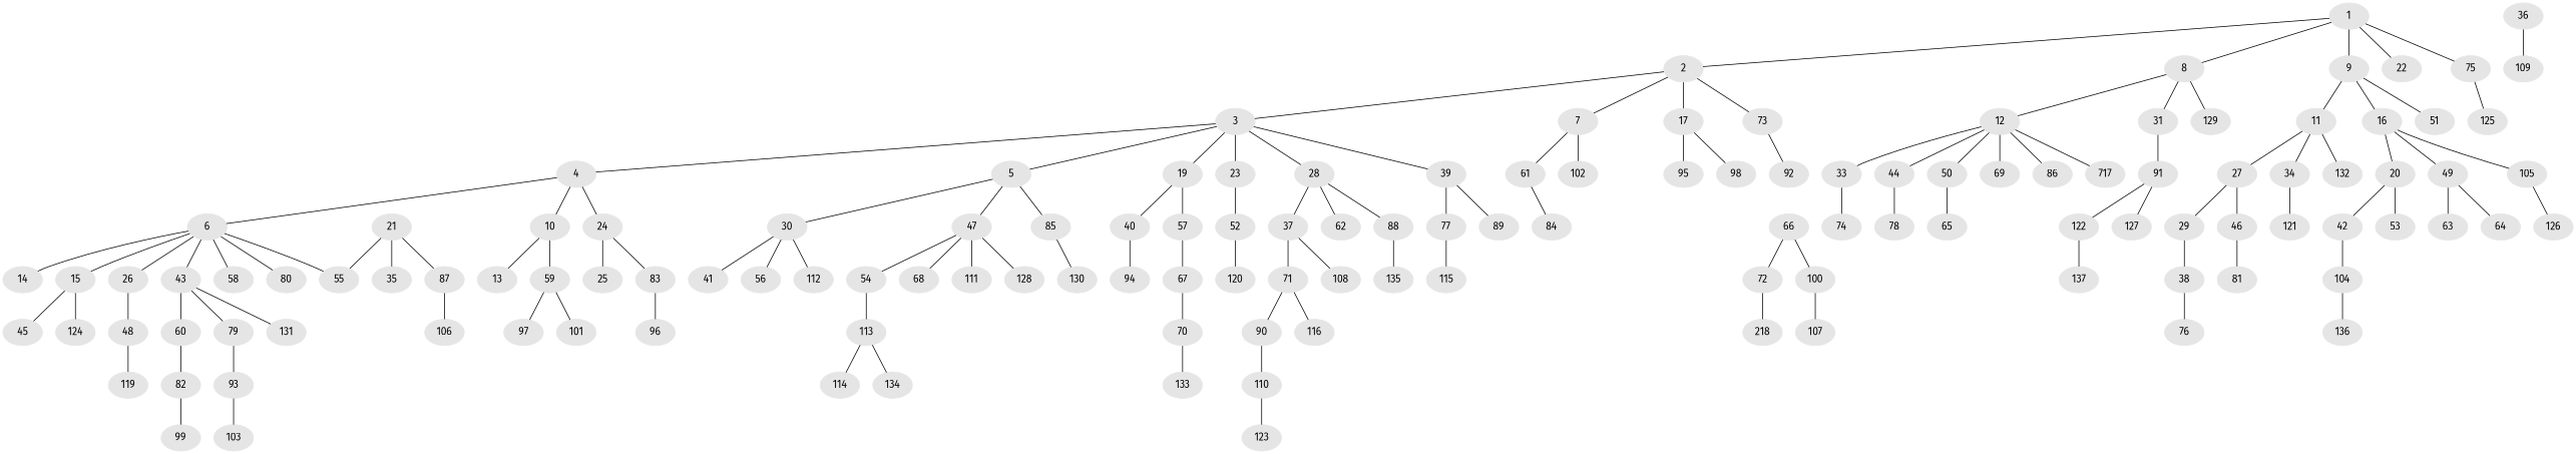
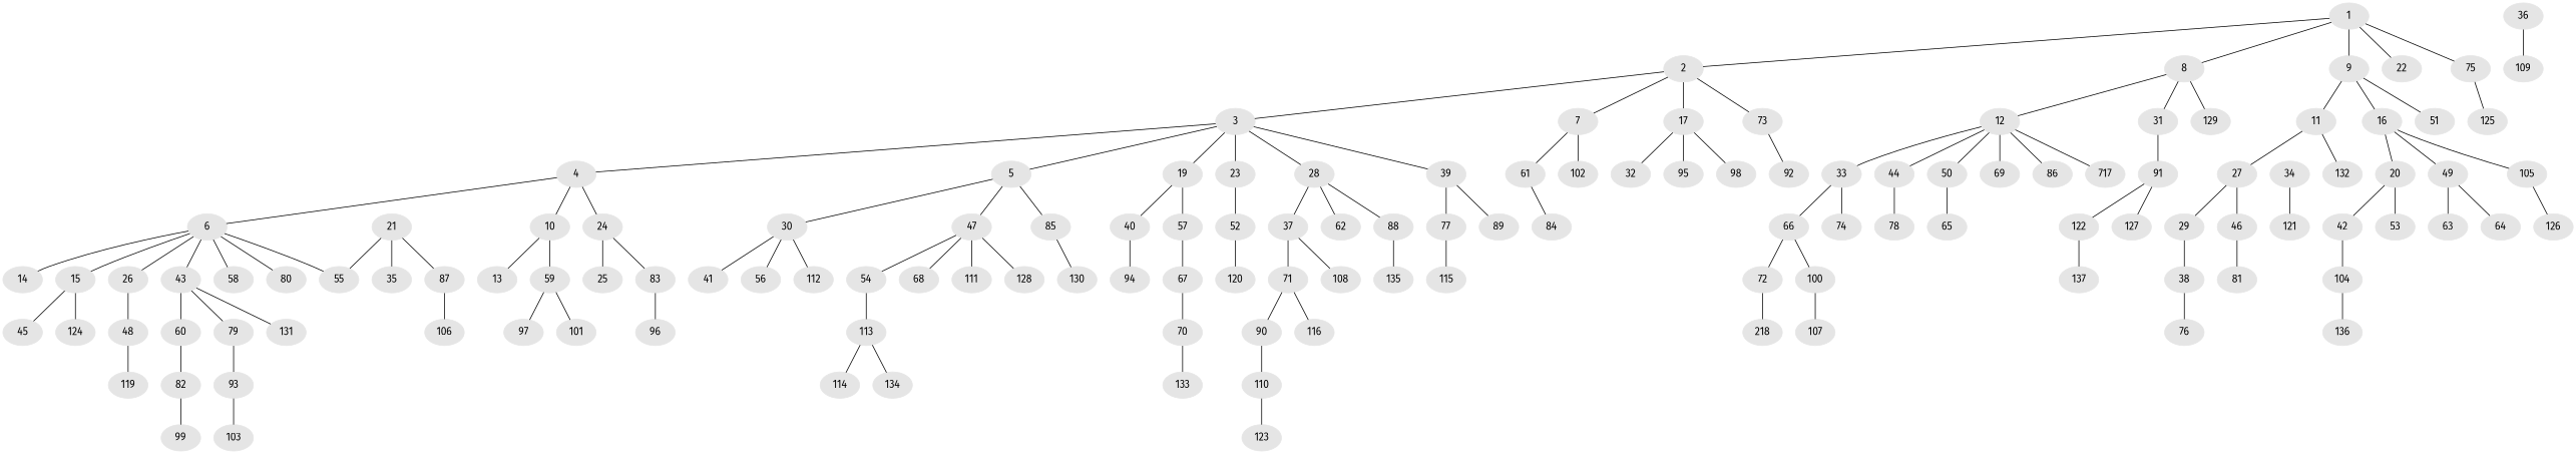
  graph {
    fontname="Fira Sans"
    node [color=gray90 fontname="Fira Sans" style=filled]
    edge [fontname="Fira Sans"]
    1
    2
    8
    9
    22
    75
    3
    7
    17
    73
    12
    31
    129
    11
    16
    51
    125
    4
    5
    19
    23
    28
    39
    61
    102
+   32
    95
    98
    92
    6
    10
    24
    30
    47
    85
    40
    57
    52
    37
    62
    88
    77
    89
    14
    15
    26
    43
    58
    80
    55
    13
    59
    25
    83
    41
    56
    112
    54
    68
    111
    128
    130
    45
    124
    21
    35
    87
    48
    60
    79
    131
    84
    33
    44
    50
    69
    86
    n78 [label=717]
    91
    27
    34
    132
    20
    49
    105
    97
    101
    29
    46
    121
    66
    74
    78
    65
    42
    53
    63
    64
    126
    36
    109
    94
    67
    104
    119
    106
    120
    96
    38
    81
    71
    108
    135
    76
    122
    127
    72
    100
    90
    116
    115
    136
    82
    93
    113
    114
    134
    70
    99
    n130 [label=218]
    107
    133
    110
    103
    123
    137
    1 -- 2
    1 -- 8
    1 -- 9
    1 -- 22
    1 -- 75
    2 -- 3
    2 -- 7
    2 -- 17
    2 -- 73
    8 -- 12
    8 -- 31
    8 -- 129
    9 -- 11
    9 -- 16
    9 -- 51
    75 -- 125
    3 -- 4
    3 -- 5
    3 -- 19
    3 -- 23
    3 -- 28
    3 -- 39
    7 -- 61
    7 -- 102
+   17 -- 32
    17 -- 95
    17 -- 98
    73 -- 92
    12 -- 33
    12 -- 44
    12 -- 50
    12 -- 69
    12 -- 86
    12 -- n78
    31 -- 91
    11 -- 27
-   11 -- 34
    11 -- 132
    16 -- 20
    16 -- 49
    16 -- 105
    4 -- 6
    4 -- 10
    4 -- 24
    5 -- 30
    5 -- 47
    5 -- 85
    19 -- 40
    19 -- 57
    23 -- 52
    28 -- 37
    28 -- 62
    28 -- 88
    39 -- 77
    39 -- 89
    61 -- 84
    6 -- 14
    6 -- 15
    6 -- 26
    6 -- 43
    6 -- 58
    6 -- 80
    6 -- 55
    10 -- 13
    10 -- 59
    24 -- 25
    24 -- 83
    30 -- 41
    30 -- 56
    30 -- 112
    47 -- 54
    47 -- 68
    47 -- 111
    47 -- 128
    85 -- 130
    40 -- 94
    57 -- 67
    52 -- 120
    37 -- 71
    37 -- 108
    88 -- 135
    77 -- 115
    15 -- 45
    15 -- 124
    26 -- 48
    43 -- 60
    43 -- 79
    43 -- 131
    59 -- 97
    59 -- 101
    83 -- 96
    54 -- 113
    21 -- 55
    21 -- 35
    21 -- 87
    87 -- 106
    48 -- 119
    60 -- 82
    79 -- 93
+   33 -- 66
    33 -- 74
    44 -- 78
    50 -- 65
    91 -- 122
    91 -- 127
    27 -- 29
    27 -- 46
    34 -- 121
    20 -- 42
    20 -- 53
    49 -- 63
    49 -- 64
    105 -- 126
    29 -- 38
    46 -- 81
    66 -- 72
    66 -- 100
    42 -- 104
    36 -- 109
    67 -- 70
    104 -- 136
    38 -- 76
    71 -- 90
    71 -- 116
    122 -- 137
    72 -- n130
    100 -- 107
    90 -- 110
    82 -- 99
    93 -- 103
    113 -- 114
    113 -- 134
    70 -- 133
    110 -- 123
  }
